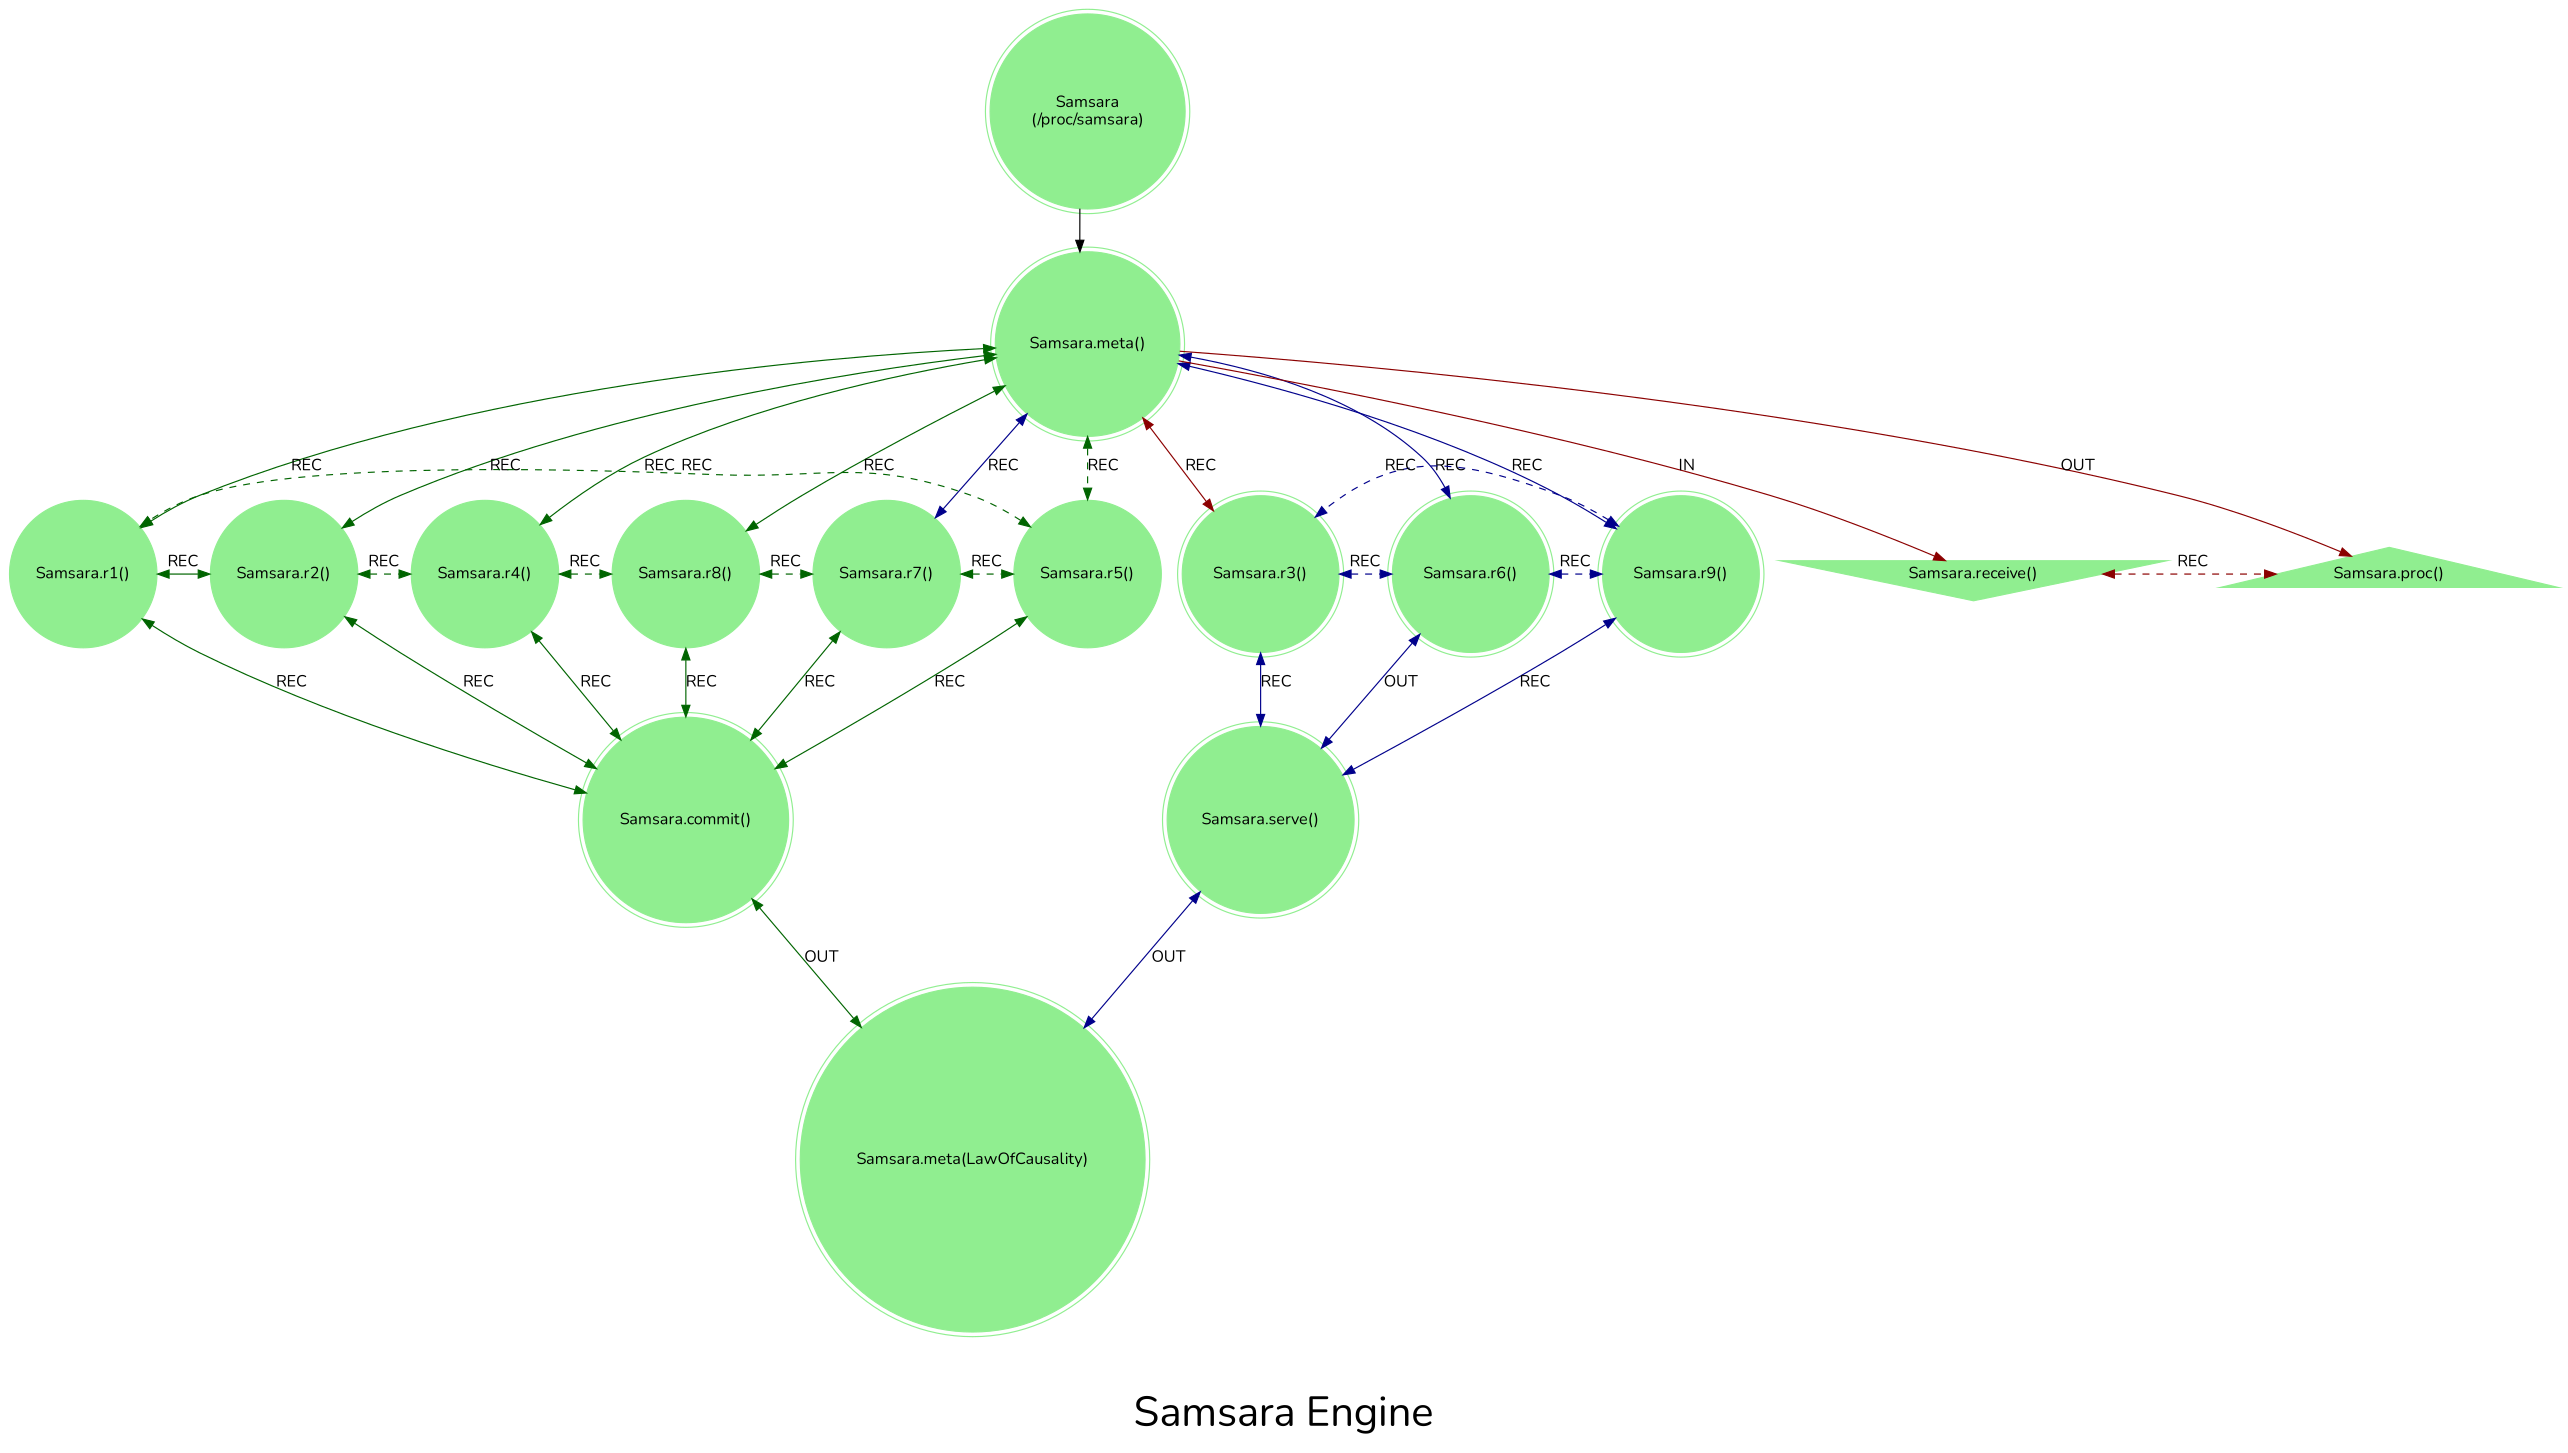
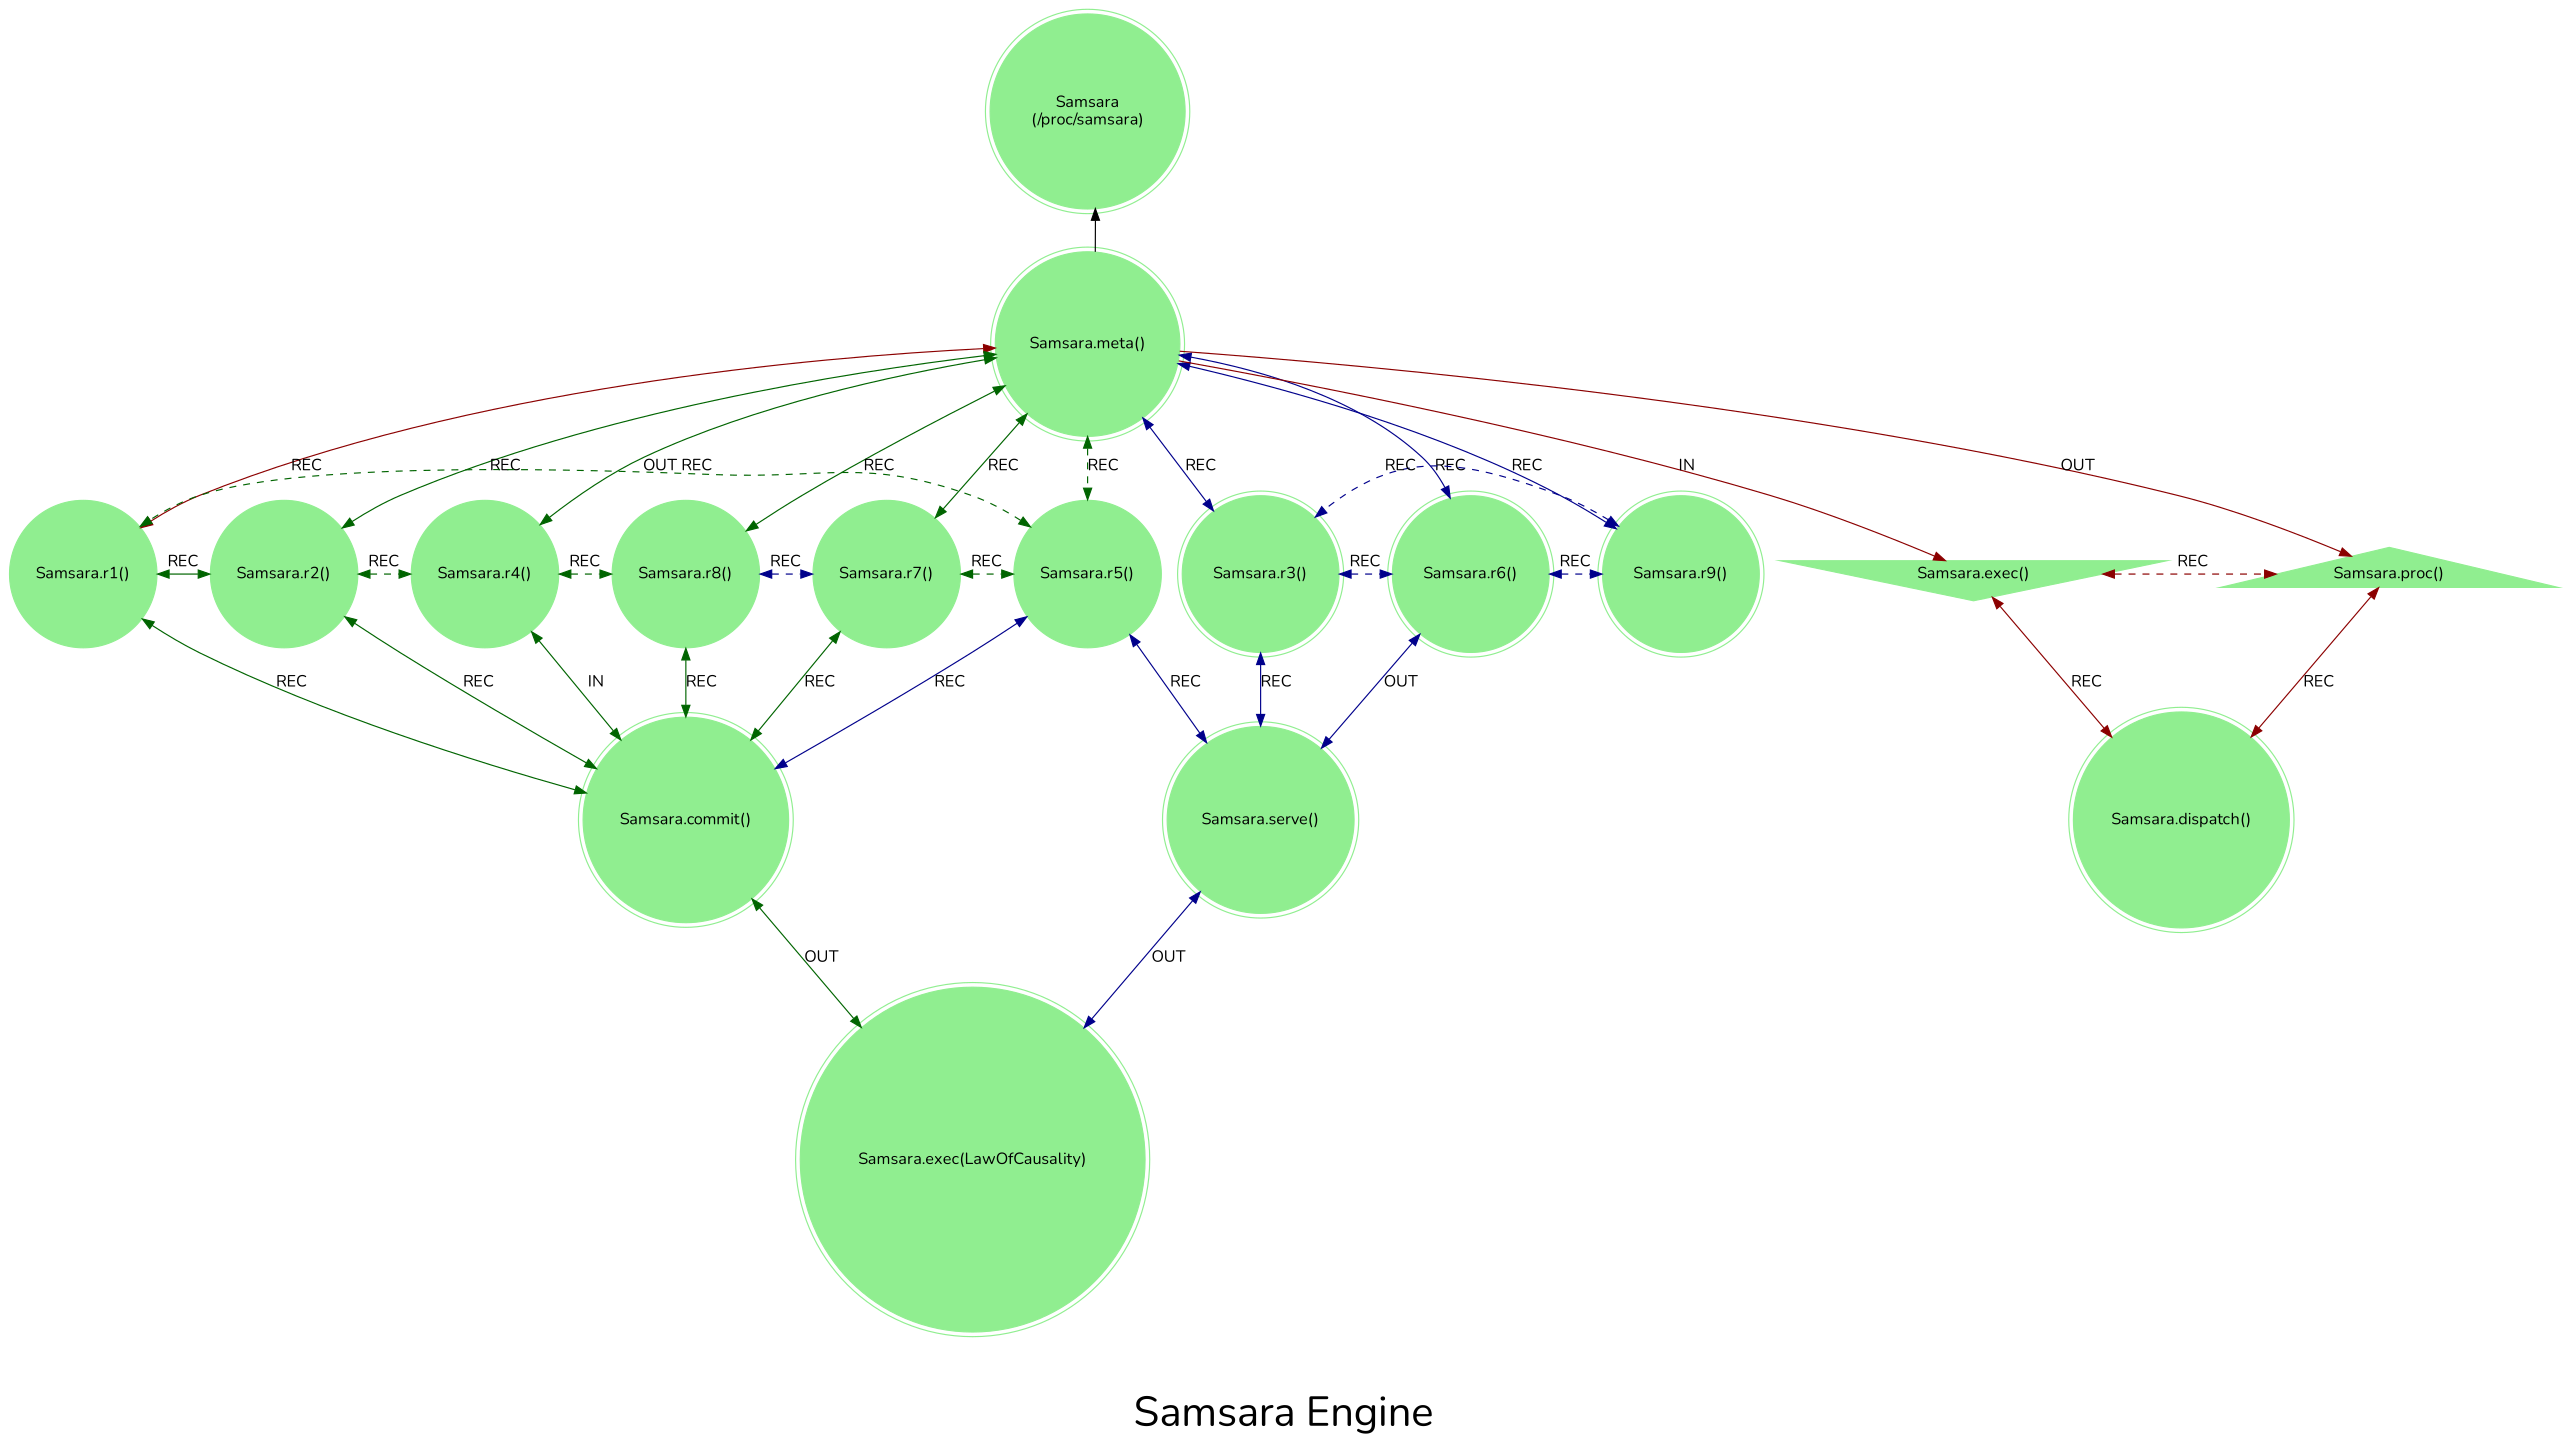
  strict digraph {
    color=lightgrey
    fontname=Nunito
    fontsize=36
    label="Samsara Engine"
    style=filled
    node [color=lightgreen fontname=Nunito shape=doublecircle style=filled]
    edge [fontname=Nunito color=darkgreen dir=both]
    n1 [label="Samsara\n(/proc/samsara)"]
    n2 [label="Samsara.meta()"]
    n3 [label="Samsara.r1()" shape=circle]
    n4 [label="Samsara.r2()" shape=circle]
    n5 [label="Samsara.r4()" shape=circle]
    n6 [label="Samsara.r8()" shape=circle]
    n7 [label="Samsara.r7()" shape=circle]
    n8 [label="Samsara.r5()" shape=circle]
    n9 [label="Samsara.r3()"]
    n10 [label="Samsara.r6()"]
    n11 [label="Samsara.r9()"]
-   n12 [label="Samsara.receive()" shape=invtriangle]
+   n12 [label="Samsara.exec()" shape=invtriangle]
    n13 [label="Samsara.proc()" shape=triangle]
    n14 [label="Samsara.commit()"]
    n15 [label="Samsara.serve()"]
-   n17 [label="Samsara.meta(LawOfCausality)"]
-   n1 -> n2 [color="" dir=""]
-   n2 -> n3 [label=REC]
+   n16 [label="Samsara.dispatch()"]
+   n17 [label="Samsara.exec(LawOfCausality)"]
+   n2 -> n1 [color="" dir=""]
+   n2 -> n3 [color=darkred label=REC]
    n2 -> n4 [label=REC]
-   n2 -> n5 [label=REC]
+   n2 -> n5 [label=OUT]
    n2 -> n6 [label=REC]
-   n2 -> n7 [color=darkblue label=REC]
+   n2 -> n7 [label=REC]
    n2 -> n8 [label=REC style=dashed]
-   n2 -> n9 [color=darkred label=REC]
+   n2 -> n9 [color=darkblue label=REC]
    n2 -> n10 [color=darkblue label=REC]
    n2 -> n11 [color=darkblue label=REC]
    n2 -> n12 [color=darkred label=IN dir=""]
    n2 -> n13 [color=darkred label=OUT dir=""]
    n3 -> n4 [constraint=false label=REC style=solid]
    n3 -> n14 [label=REC]
    n4 -> n5 [constraint=false label=REC style=dashed]
    n4 -> n14 [label=REC]
    n5 -> n6 [constraint=false label=REC style=dashed]
-   n5 -> n14 [label=REC]
-   n6 -> n7 [constraint=false label=REC style=dashed]
+   n5 -> n14 [label=IN]
+   n6 -> n7 [color=darkblue constraint=false label=REC style=dashed]
    n6 -> n14 [label=REC]
    n7 -> n8 [constraint=false label=REC style=dashed]
    n7 -> n14 [label=REC]
    n8 -> n3 [constraint=false label=REC style=dashed]
-   n8 -> n14 [label=REC]
+   n8 -> n14 [color=darkblue label=REC]
    n9 -> n10 [color=darkblue constraint=false label=REC style=dashed]
    n9 -> n15 [color=darkblue label=REC]
    n10 -> n11 [color=darkblue constraint=false label=REC style=dashed]
    n10 -> n15 [color=darkblue label=OUT]
    n11 -> n9 [color=darkblue constraint=false label=REC style=dashed]
-   n11 -> n15 [color=darkblue label=REC]
+   n8 -> n15 [color=darkblue label=REC]
    n12 -> n13 [color=darkred constraint=false label=REC style=dashed]
+   n12 -> n16 [color=darkred label=REC]
+   n13 -> n16 [color=darkred label=REC]
    n14 -> n17 [label=OUT]
    n15 -> n17 [color=darkblue label=OUT]
  }
